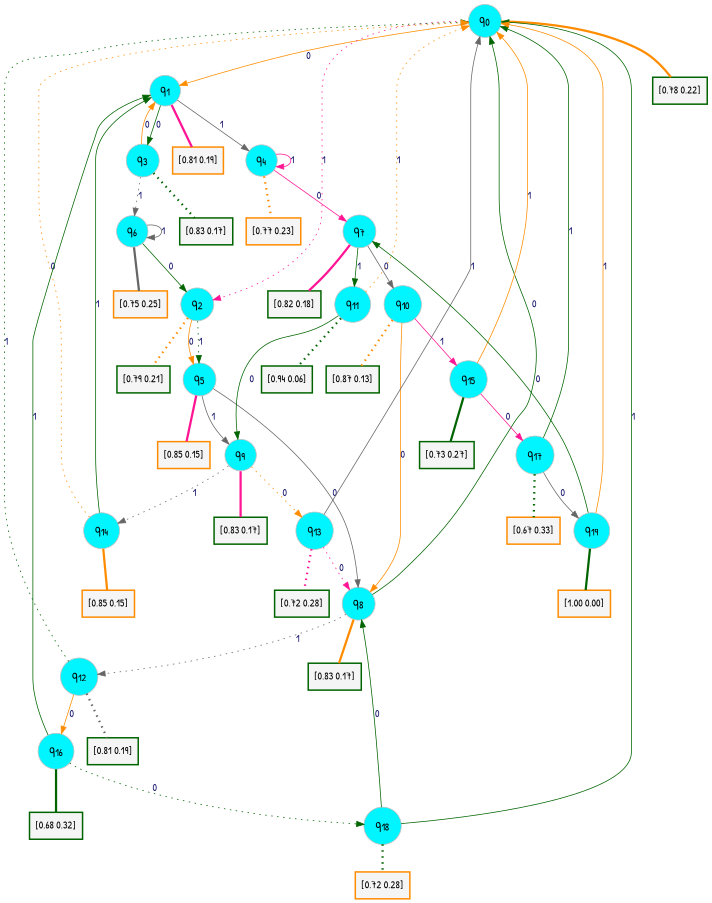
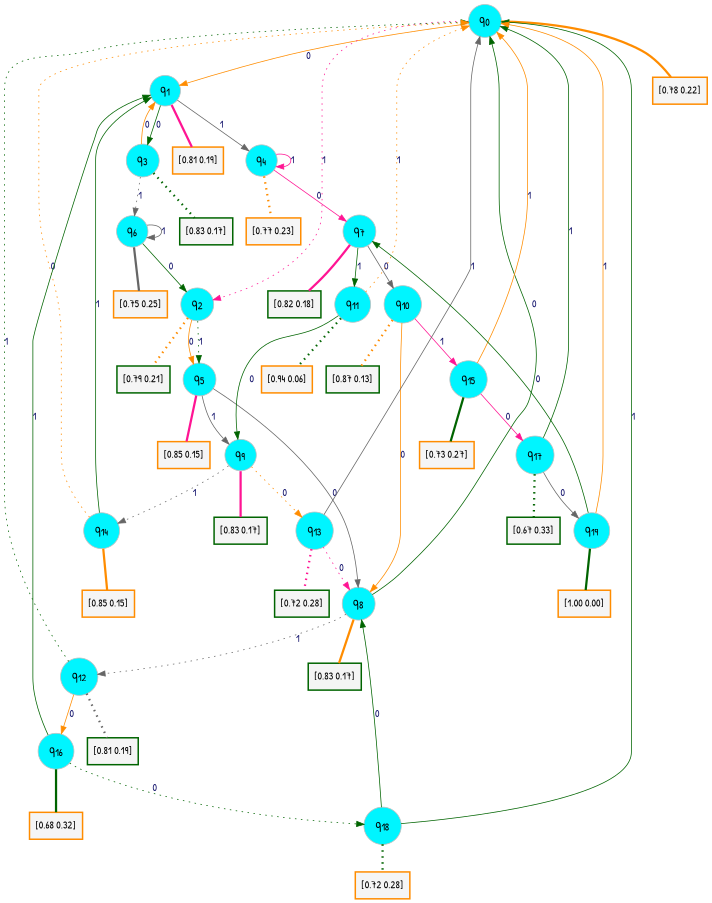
  digraph {
    fontname="Patrick Hand"
    rankdir=TD
    node [color=gray fillcolor=turquoise1 fontcolor=black fontname="Patrick Hand" fontsize=16 fontweight=bold shape=circle style=filled]
    edge [arrowsize=1 color=darkgreen fontcolor=midnightblue fontname="Patrick Hand" fontweight=bold penwidth=1 style=solid weight=20]
    n1 [label=<q<SUB>0</SUB>>]
    n2 [label=<q<SUB>1</SUB>>]
    n3 [label=<q<SUB>2</SUB>>]
-   n4 [color=darkgreen fillcolor=whitesmoke fontsize=14 label="[0.78 0.22]" penwidth=2 shape=box]
+   n4 [color=darkorange fillcolor=whitesmoke fontsize=14 label="[0.78 0.22]" penwidth=2 shape=box]
    n5 [label=<q<SUB>3</SUB>>]
    n6 [label=<q<SUB>4</SUB>>]
    n7 [color=darkorange fillcolor=whitesmoke fontsize=14 label="[0.81 0.19]" penwidth=2 shape=box]
    n8 [label=<q<SUB>5</SUB>>]
    n9 [color=darkgreen fillcolor=whitesmoke fontsize=14 label="[0.79 0.21]" penwidth=2 shape=box]
    n10 [label=<q<SUB>6</SUB>>]
    n11 [color=darkgreen fillcolor=whitesmoke fontsize=14 label="[0.83 0.17]" penwidth=2 shape=box]
    n12 [label=<q<SUB>7</SUB>>]
    n13 [color=darkorange fillcolor=whitesmoke fontsize=14 label="[0.77 0.23]" penwidth=2 shape=box]
    n14 [label=<q<SUB>8</SUB>>]
    n15 [label=<q<SUB>9</SUB>>]
    n16 [color=darkorange fillcolor=whitesmoke fontsize=14 label="[0.85 0.15]" penwidth=2 shape=box]
    n17 [color=darkorange fillcolor=whitesmoke fontsize=14 label="[0.75 0.25]" penwidth=2 shape=box]
    n18 [label=<q<SUB>10</SUB>>]
    n19 [label=<q<SUB>11</SUB>>]
    n20 [color=darkgreen fillcolor=whitesmoke fontsize=14 label="[0.82 0.18]" penwidth=2 shape=box]
    n21 [label=<q<SUB>12</SUB>>]
    n22 [color=darkgreen fillcolor=whitesmoke fontsize=14 label="[0.83 0.17]" penwidth=2 shape=box]
    n23 [label=<q<SUB>13</SUB>>]
    n24 [label=<q<SUB>14</SUB>>]
    n25 [color=darkgreen fillcolor=whitesmoke fontsize=14 label="[0.83 0.17]" penwidth=2 shape=box]
    n26 [label=<q<SUB>15</SUB>>]
    n27 [color=darkgreen fillcolor=whitesmoke fontsize=14 label="[0.87 0.13]" penwidth=2 shape=box]
-   n28 [color=darkgreen fillcolor=whitesmoke fontsize=14 label="[0.94 0.06]" penwidth=2 shape=box]
+   n28 [color=darkorange fillcolor=whitesmoke fontsize=14 label="[0.94 0.06]" penwidth=2 shape=box]
    n29 [label=<q<SUB>16</SUB>>]
    n30 [color=darkgreen fillcolor=whitesmoke fontsize=14 label="[0.81 0.19]" penwidth=2 shape=box]
    n31 [color=darkgreen fillcolor=whitesmoke fontsize=14 label="[0.72 0.28]" penwidth=2 shape=box]
    n32 [color=darkorange fillcolor=whitesmoke fontsize=14 label="[0.85 0.15]" penwidth=2 shape=box]
    n33 [label=<q<SUB>17</SUB>>]
-   n34 [color=darkgreen fillcolor=whitesmoke fontsize=14 label="[0.73 0.27]" penwidth=2 shape=box]
+   n34 [color=darkorange fillcolor=whitesmoke fontsize=14 label="[0.73 0.27]" penwidth=2 shape=box]
    n35 [label=<q<SUB>18</SUB>>]
-   n36 [color=darkgreen fillcolor=whitesmoke fontsize=14 label="[0.68 0.32]" penwidth=2 shape=box]
+   n36 [color=darkorange fillcolor=whitesmoke fontsize=14 label="[0.68 0.32]" penwidth=2 shape=box]
    n37 [label=<q<SUB>19</SUB>>]
-   n38 [color=darkorange fillcolor=whitesmoke fontsize=14 label="[0.67 0.33]" penwidth=2 shape=box]
+   n38 [color=darkgreen fillcolor=whitesmoke fontsize=14 label="[0.67 0.33]" penwidth=2 shape=box]
    n39 [color=darkorange fillcolor=whitesmoke fontsize=14 label="[0.72 0.28]" penwidth=2 shape=box]
    n40 [color=darkorange fillcolor=whitesmoke fontsize=14 label="[1.00 0.00]" penwidth=2 shape=box]
    n1 -> n2 [color=darkorange label=0]
    n1 -> n3 [color=deeppink label=1 style=dotted]
    n1 -> n4 [arrowhead=none color=darkorange penwidth=3]
    n2 -> n5 [label=0]
    n2 -> n6 [color=gray40 label=1 style=bold]
    n2 -> n7 [arrowhead=none color=deeppink penwidth=3]
    n3 -> n8 [color=darkorange label=0 style=bold]
    n3 -> n8 [label=1 style=dotted]
    n3 -> n9 [arrowhead=none color=darkorange penwidth=3 style=dotted]
    n5 -> n2 [color=darkorange label=0 style=bold]
    n5 -> n10 [color=gray40 label=1 style=dotted]
    n5 -> n11 [arrowhead=none penwidth=3 style=dotted]
    n6 -> n6 [color=deeppink label=1]
    n6 -> n12 [color=deeppink label=0]
    n6 -> n13 [arrowhead=none color=darkorange penwidth=3 style=dotted]
    n8 -> n14 [color=gray40 label=0]
    n8 -> n15 [color=gray40 label=1]
    n8 -> n16 [arrowhead=none color=deeppink penwidth=3 style=bold]
    n10 -> n3 [label=0 style=bold]
    n10 -> n10 [color=gray40 label=1 style=bold]
    n10 -> n17 [arrowhead=none color=gray40 penwidth=3 style=bold]
    n12 -> n18 [color=gray40 label=0]
    n12 -> n19 [label=1]
    n12 -> n20 [arrowhead=none color=deeppink penwidth=3]
    n14 -> n1 [label=0 style=bold]
    n14 -> n21 [color=gray40 label=1 style=dotted]
    n14 -> n22 [arrowhead=none color=darkorange penwidth=3 style=bold]
    n15 -> n23 [color=darkorange label=0 style=dotted]
    n15 -> n24 [color=gray40 label=1 style=dotted]
    n15 -> n25 [arrowhead=none color=deeppink penwidth=3]
    n18 -> n14 [color=darkorange label=0 style=bold]
    n18 -> n26 [color=deeppink label=1]
    n18 -> n27 [arrowhead=none color=darkorange penwidth=3 style=dotted]
    n19 -> n1 [color=darkorange label=1 style=dotted]
    n19 -> n15 [label=0]
    n19 -> n28 [arrowhead=none penwidth=3 style=dotted]
    n21 -> n1 [label=1 style=dotted]
    n21 -> n29 [color=darkorange label=0]
    n21 -> n30 [arrowhead=none color=gray40 penwidth=3 style=dotted]
    n23 -> n1 [color=gray40 label=1]
    n23 -> n14 [color=deeppink label=0 style=dotted]
    n23 -> n31 [arrowhead=none color=deeppink penwidth=3 style=dotted]
    n24 -> n1 [color=darkorange label=0 style=dotted]
    n24 -> n2 [label=1 style=bold]
    n24 -> n32 [arrowhead=none color=darkorange penwidth=3]
    n26 -> n1 [color=darkorange label=1]
    n26 -> n33 [color=deeppink label=0]
    n26 -> n34 [arrowhead=none penwidth=3 style=bold]
    n29 -> n2 [label=1 style=bold]
    n29 -> n35 [label=0 style=dotted]
    n29 -> n36 [arrowhead=none penwidth=3]
    n33 -> n1 [label=1 style=bold]
    n33 -> n37 [color=gray40 label=0 style=bold]
    n33 -> n38 [arrowhead=none penwidth=3 style=dotted]
    n35 -> n1 [label=1 style=bold]
    n35 -> n14 [label=0]
    n35 -> n39 [arrowhead=none penwidth=3 style=dotted]
    n37 -> n1 [color=darkorange label=1]
    n37 -> n12 [label=0 style=bold]
    n37 -> n40 [arrowhead=none penwidth=3 style=bold]
  }
